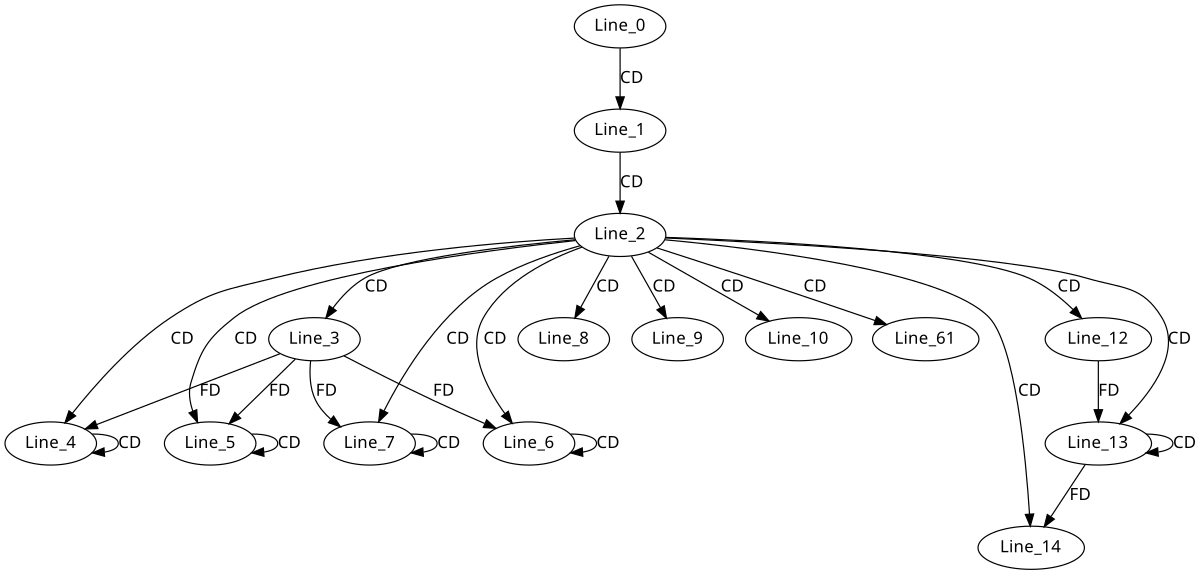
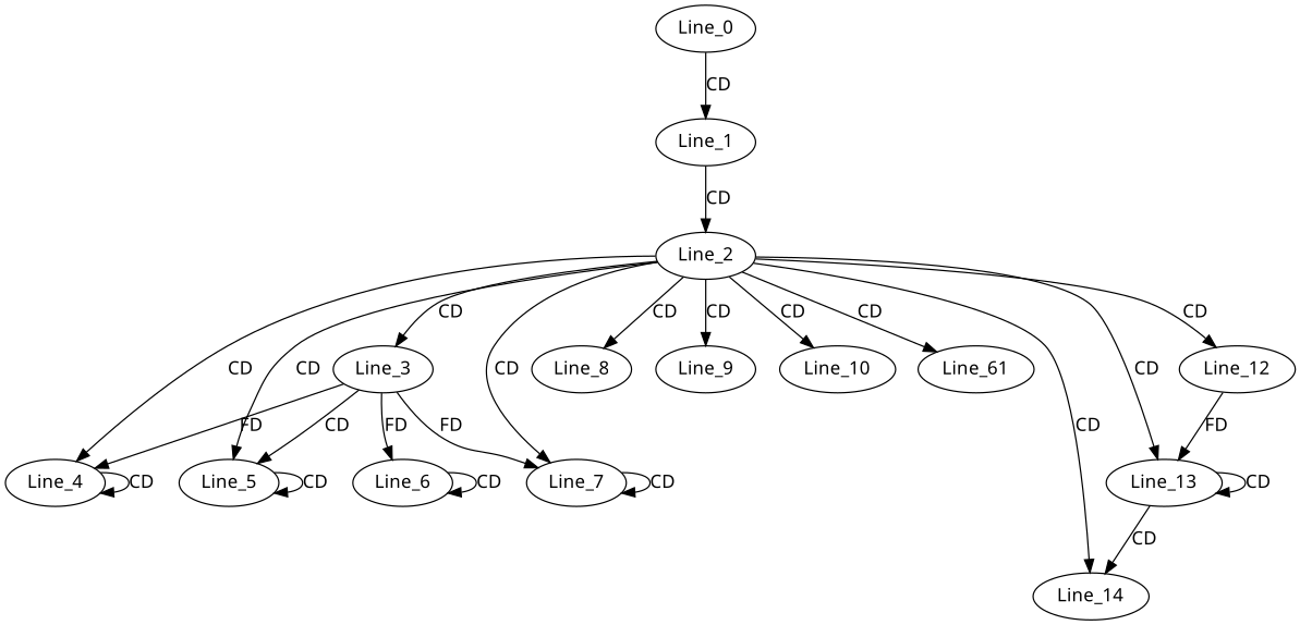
  digraph {
    fontname="Noto Sans"
    node [fontname="Noto Sans"]
    edge [fontname="Noto Sans"]
    Line_0
    Line_1
    Line_2
    Line_3
    Line_4
    Line_5
    Line_6
    Line_7
    Line_8
    Line_9
    Line_10
    n12 [label=Line_61]
    Line_12
    Line_13
    Line_14
    Line_0 -> Line_1 [label=CD]
    Line_1 -> Line_2 [label=CD]
    Line_2 -> Line_3 [label=CD]
    Line_2 -> Line_4 [label=CD]
    Line_2 -> Line_5 [label=CD]
-   Line_2 -> Line_6 [label=CD]
    Line_2 -> Line_7 [label=CD]
    Line_2 -> Line_8 [label=CD]
    Line_2 -> Line_9 [label=CD]
    Line_2 -> Line_10 [label=CD]
    Line_2 -> n12 [label=CD]
    Line_2 -> Line_12 [label=CD]
    Line_2 -> Line_13 [label=CD]
    Line_2 -> Line_14 [label=CD]
    Line_3 -> Line_4 [label=FD]
-   Line_3 -> Line_5 [label=FD]
+   Line_3 -> Line_5 [label=CD]
    Line_3 -> Line_6 [label=FD]
    Line_3 -> Line_7 [label=FD]
    Line_4 -> Line_4 [label=CD]
    Line_5 -> Line_5 [label=CD]
    Line_6 -> Line_6 [label=CD]
    Line_7 -> Line_7 [label=CD]
    Line_12 -> Line_13 [label=FD]
    Line_13 -> Line_13 [label=CD]
-   Line_13 -> Line_14 [label=FD]
+   Line_13 -> Line_14 [label=CD]
  }
